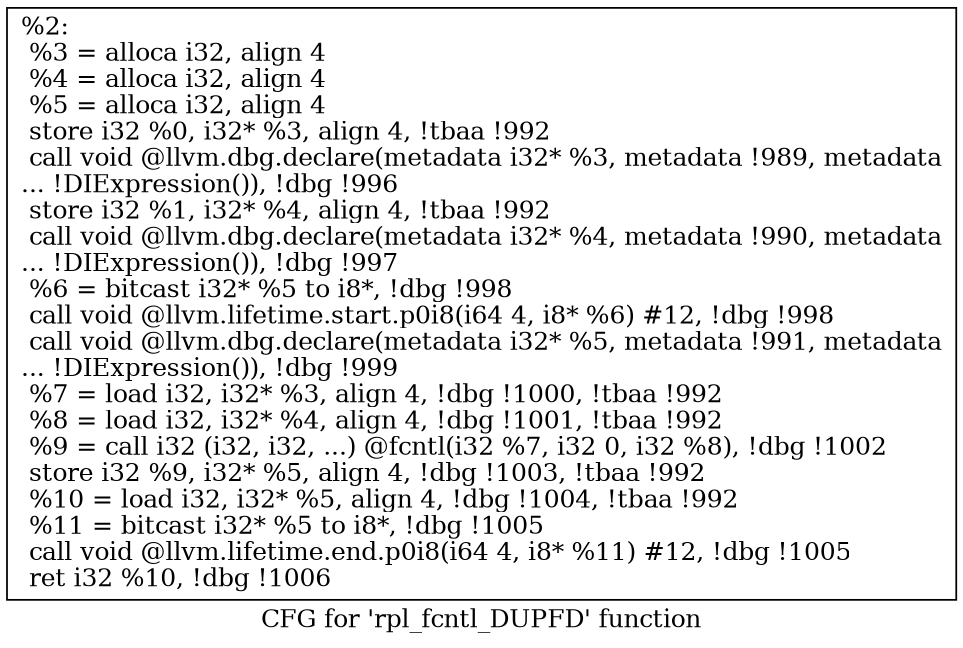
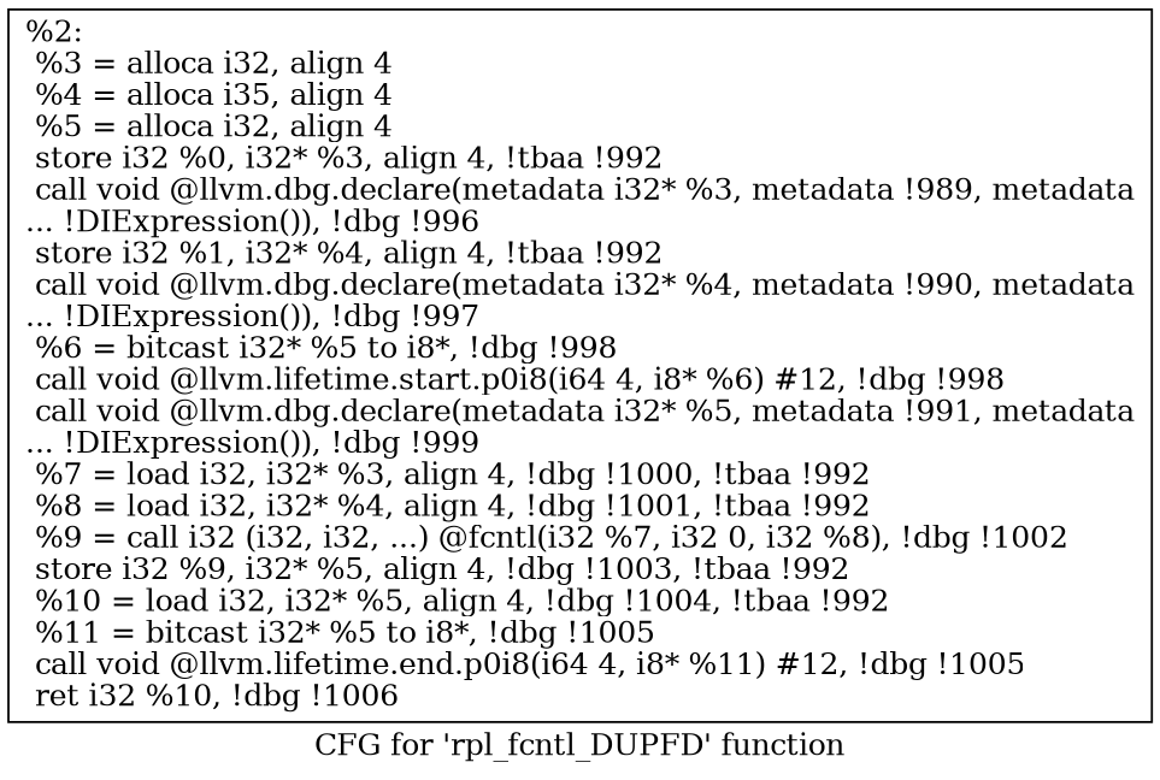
  digraph {
    label="CFG for 'rpl_fcntl_DUPFD' function"
-   n1 [label="{%2:\l  %3 = alloca i32, align 4\l  %4 = alloca i32, align 4\l  %5 = alloca i32, align 4\l  store i32 %0, i32* %3, align 4, !tbaa !992\l  call void @llvm.dbg.declare(metadata i32* %3, metadata !989, metadata\l... !DIExpression()), !dbg !996\l  store i32 %1, i32* %4, align 4, !tbaa !992\l  call void @llvm.dbg.declare(metadata i32* %4, metadata !990, metadata\l... !DIExpression()), !dbg !997\l  %6 = bitcast i32* %5 to i8*, !dbg !998\l  call void @llvm.lifetime.start.p0i8(i64 4, i8* %6) #12, !dbg !998\l  call void @llvm.dbg.declare(metadata i32* %5, metadata !991, metadata\l... !DIExpression()), !dbg !999\l  %7 = load i32, i32* %3, align 4, !dbg !1000, !tbaa !992\l  %8 = load i32, i32* %4, align 4, !dbg !1001, !tbaa !992\l  %9 = call i32 (i32, i32, ...) @fcntl(i32 %7, i32 0, i32 %8), !dbg !1002\l  store i32 %9, i32* %5, align 4, !dbg !1003, !tbaa !992\l  %10 = load i32, i32* %5, align 4, !dbg !1004, !tbaa !992\l  %11 = bitcast i32* %5 to i8*, !dbg !1005\l  call void @llvm.lifetime.end.p0i8(i64 4, i8* %11) #12, !dbg !1005\l  ret i32 %10, !dbg !1006\l}" shape=record]
+   n1 [label="{%2:\l  %3 = alloca i32, align 4\l  %4 = alloca i35, align 4\l  %5 = alloca i32, align 4\l  store i32 %0, i32* %3, align 4, !tbaa !992\l  call void @llvm.dbg.declare(metadata i32* %3, metadata !989, metadata\l... !DIExpression()), !dbg !996\l  store i32 %1, i32* %4, align 4, !tbaa !992\l  call void @llvm.dbg.declare(metadata i32* %4, metadata !990, metadata\l... !DIExpression()), !dbg !997\l  %6 = bitcast i32* %5 to i8*, !dbg !998\l  call void @llvm.lifetime.start.p0i8(i64 4, i8* %6) #12, !dbg !998\l  call void @llvm.dbg.declare(metadata i32* %5, metadata !991, metadata\l... !DIExpression()), !dbg !999\l  %7 = load i32, i32* %3, align 4, !dbg !1000, !tbaa !992\l  %8 = load i32, i32* %4, align 4, !dbg !1001, !tbaa !992\l  %9 = call i32 (i32, i32, ...) @fcntl(i32 %7, i32 0, i32 %8), !dbg !1002\l  store i32 %9, i32* %5, align 4, !dbg !1003, !tbaa !992\l  %10 = load i32, i32* %5, align 4, !dbg !1004, !tbaa !992\l  %11 = bitcast i32* %5 to i8*, !dbg !1005\l  call void @llvm.lifetime.end.p0i8(i64 4, i8* %11) #12, !dbg !1005\l  ret i32 %10, !dbg !1006\l}" shape=record]
  }
